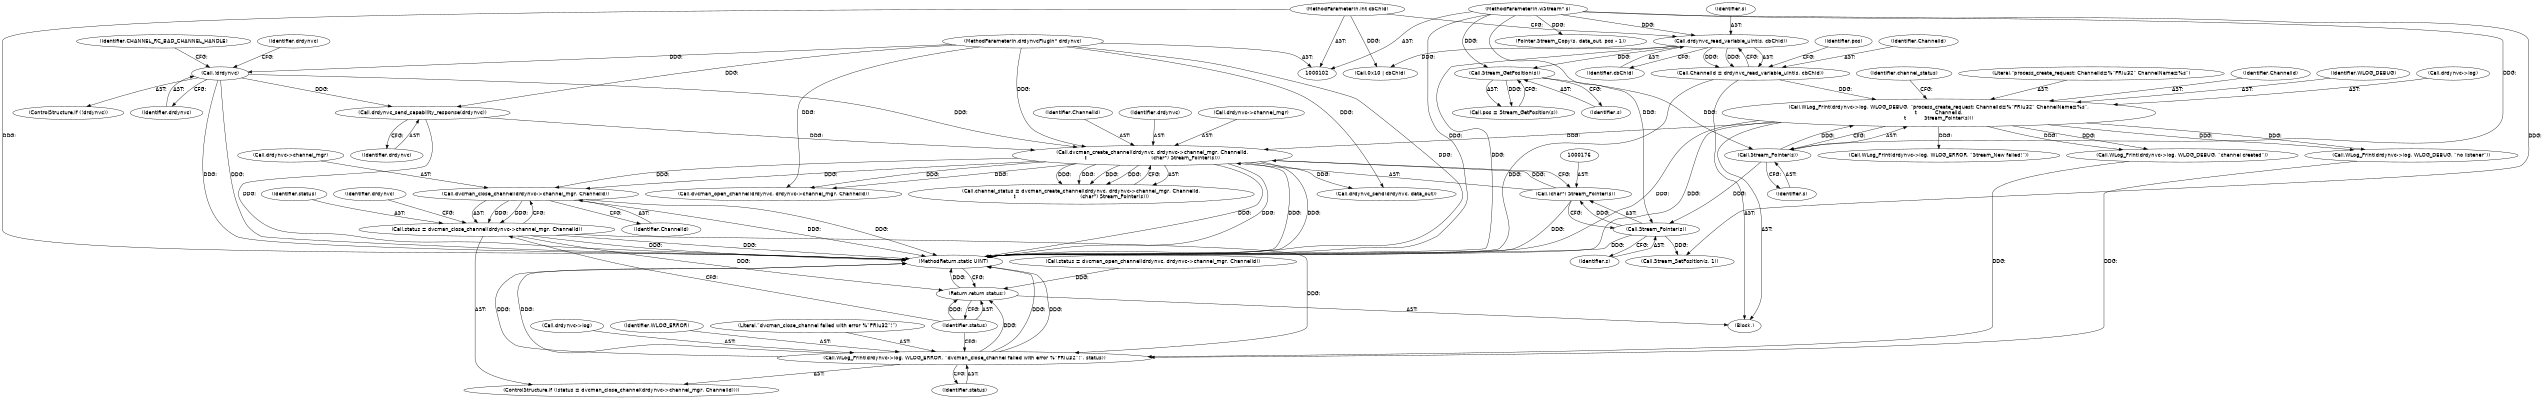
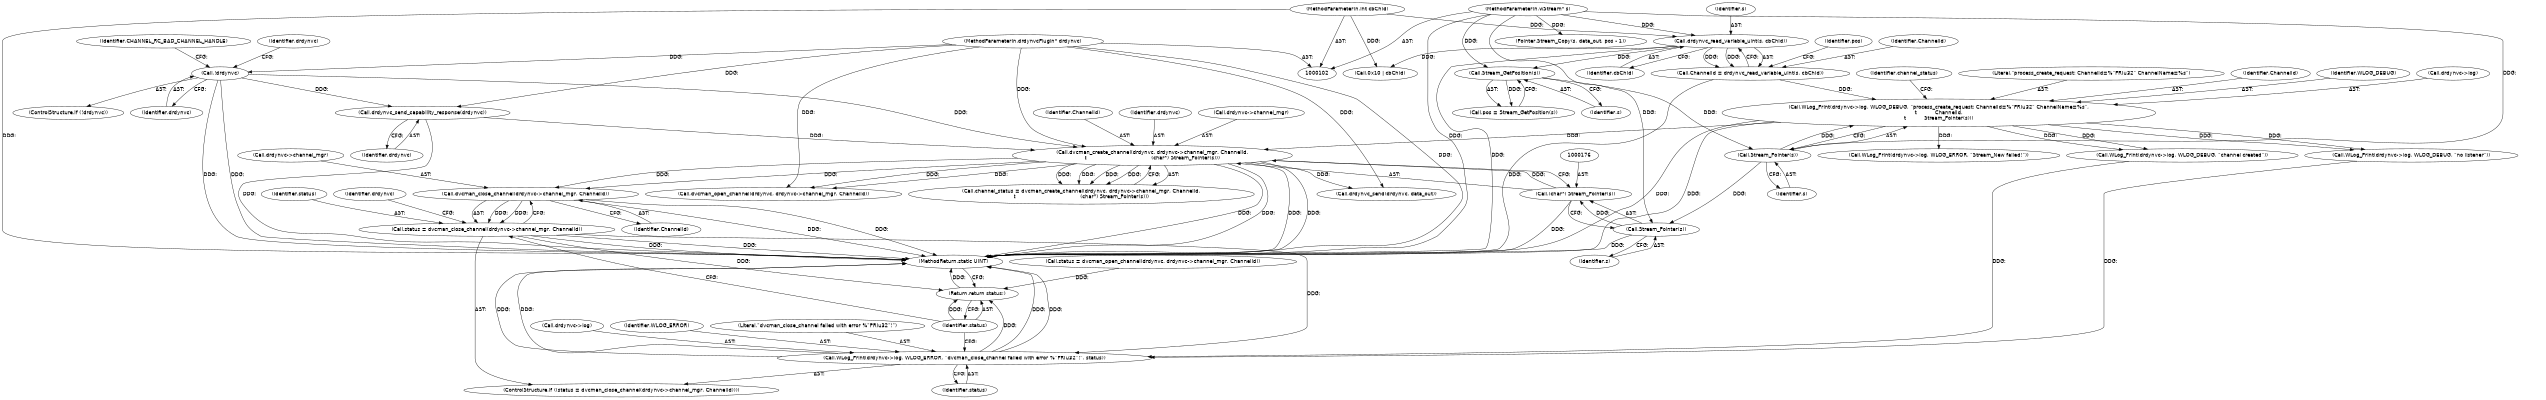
  digraph {
    fontname="DejaVu Sans"
    node [fontname="DejaVu Sans"]
    edge [fontname="DejaVu Sans"]
    n1 [label="(Call,dvcman_close_channel(drdynvc->channel_mgr, ChannelId))"]
    n2 [label="(Call,status = dvcman_close_channel(drdynvc->channel_mgr, ChannelId))"]
    n3 [label="(MethodReturn,static UINT)"]
    n4 [label="(Identifier,ChannelId)"]
    n5 [label="(Call,WLog_Print(drdynvc->log, WLOG_ERROR, \"dvcman_close_channel failed with error %\"PRIu32\"!\", status))"]
    n6 [label="(Return,return status;)"]
    n7 [label="(ControlStructure,if ((status = dvcman_close_channel(drdynvc->channel_mgr, ChannelId))))"]
    n8 [label="(Call,dvcman_create_channel(drdynvc, drdynvc->channel_mgr, ChannelId,\n\t                                       (char*) Stream_Pointer(s)))"]
    n9 [label="(Call,(char*) Stream_Pointer(s))"]
    n10 [label="(Call,channel_status = dvcman_create_channel(drdynvc, drdynvc->channel_mgr, ChannelId,\n\t                                       (char*) Stream_Pointer(s)))"]
    n11 [label="(Call,drdynvc_send(drdynvc, data_out))"]
    n12 [label="(Call,dvcman_open_channel(drdynvc, drdynvc->channel_mgr, ChannelId))"]
    n13 [label="(Call,Stream_Pointer(s))"]
    n14 [label="(Call,!drdynvc)"]
    n15 [label="(Call,drdynvc_send_capability_response(drdynvc))"]
    n16 [label="(ControlStructure,if (!drdynvc))"]
    n17 [label="(Identifier,drdynvc)"]
    n18 [label="(Identifier,drdynvc)"]
    n19 [label="(MethodParameterIn,drdynvcPlugin* drdynvc)"]
    1000102
    n21 [label="(Call,WLog_Print(drdynvc->log, WLOG_DEBUG, \"process_create_request: ChannelId=%\"PRIu32\" ChannelName=%s\",\n\t           ChannelId,\n\t           Stream_Pointer(s)))"]
    n22 [label="(Call,Stream_Pointer(s))"]
    n23 [label="(Call,WLog_Print(drdynvc->log, WLOG_ERROR, \"Stream_New failed!\"))"]
    n24 [label="(Call,WLog_Print(drdynvc->log, WLOG_DEBUG, \"channel created\"))"]
-   n25 [label="(Block,)"]
    n26 [label="(Call,WLog_Print(drdynvc->log, WLOG_DEBUG, \"no listener\"))"]
    n27 [label="(Identifier,s)"]
    n28 [label="(Call,ChannelId = drdynvc_read_variable_uint(s, cbChId))"]
    n29 [label="(Call,drdynvc_read_variable_uint(s, cbChId))"]
    n30 [label="(Call,Stream_GetPosition(s))"]
    n31 [label="(Call,0x10 | cbChId)"]
    n32 [label="(Identifier,cbChId)"]
    n33 [label="(Identifier,s)"]
    n34 [label="(Call,pos = Stream_GetPosition(s))"]
    n35 [label="(MethodParameterIn,wStream* s)"]
    n36 [label="(Pointer,Stream_Copy(s, data_out, pos - 1))"]
-   n37 [label="(Call,Stream_SetPosition(s, 1))"]
    n38 [label="(Identifier,s)"]
    n39 [label="(MethodParameterIn,int cbChId)"]
    n40 [label="(Identifier,status)"]
    n41 [label="(Identifier,status)"]
    n42 [label="(Identifier,pos)"]
    n43 [label="(Identifier,CHANNEL_RC_BAD_CHANNEL_HANDLE)"]
    n44 [label="(Call,drdynvc->channel_mgr)"]
    n45 [label="(Call,drdynvc->log)"]
    n46 [label="(Identifier,ChannelId)"]
    n47 [label="(Call,drdynvc->channel_mgr)"]
    n48 [label="(Identifier,WLOG_ERROR)"]
    n49 [label="(Literal,\"dvcman_close_channel failed with error %\"PRIu32\"!\")"]
    n50 [label="(Call,drdynvc->log)"]
    n51 [label="(Identifier,WLOG_DEBUG)"]
    n52 [label="(Call,status = dvcman_open_channel(drdynvc, drdynvc->channel_mgr, ChannelId))"]
    n53 [label="(Identifier,channel_status)"]
    n54 [label="(Literal,\"process_create_request: ChannelId=%\"PRIu32\" ChannelName=%s\")"]
    n55 [label="(Identifier,status)"]
    n56 [label="(Identifier,drdynvc)"]
    n57 [label="(Identifier,ChannelId)"]
    n58 [label="(Identifier,s)"]
    n59 [label="(Identifier,ChannelId)"]
    n60 [label="(Identifier,drdynvc)"]
    n61 [label="(Identifier,drdynvc)"]
    1000176
    n1 -> n2 [label="AST: "]
    n1 -> n2 [label="DDG: "]
    n1 -> n2 [label="DDG: "]
    n1 -> n3 [label="DDG: "]
    n1 -> n3 [label="DDG: "]
    n1 -> n4 [label="CFG: "]
    n2 -> n1 [label="CFG: "]
    n2 -> n3 [label="DDG: "]
    n2 -> n3 [label="DDG: "]
    n2 -> n5 [label="DDG: "]
    n2 -> n6 [label="DDG: "]
    n2 -> n7 [label="AST: "]
    n3 -> n6 [label="CFG: "]
    n4 -> n1 [label="AST: "]
    n5 -> n3 [label="DDG: "]
    n5 -> n3 [label="DDG: "]
    n5 -> n3 [label="DDG: "]
    n5 -> n3 [label="DDG: "]
    n5 -> n6 [label="DDG: "]
    n5 -> n7 [label="AST: "]
    n5 -> n40 [label="CFG: "]
    n6 -> n3 [label="DDG: "]
-   n6 -> n25 [label="AST: "]
    n6 -> n41 [label="CFG: "]
    n8 -> n1 [label="DDG: "]
    n8 -> n1 [label="DDG: "]
    n8 -> n3 [label="DDG: "]
    n8 -> n3 [label="DDG: "]
    n8 -> n3 [label="DDG: "]
    n8 -> n3 [label="DDG: "]
    n8 -> n9 [label="CFG: "]
    n8 -> n10 [label="AST: "]
    n8 -> n10 [label="DDG: "]
    n8 -> n10 [label="DDG: "]
    n8 -> n10 [label="DDG: "]
    n8 -> n10 [label="DDG: "]
    n8 -> n11 [label="DDG: "]
    n8 -> n12 [label="DDG: "]
    n8 -> n12 [label="DDG: "]
    n9 -> n3 [label="DDG: "]
    n9 -> n8 [label="AST: "]
    n9 -> n8 [label="DDG: "]
    n9 -> n13 [label="CFG: "]
    n10 -> n8 [label="CFG: "]
    n13 -> n3 [label="DDG: "]
    n13 -> n9 [label="AST: "]
    n13 -> n9 [label="DDG: "]
-   n13 -> n37 [label="DDG: "]
    n13 -> n38 [label="CFG: "]
    n14 -> n3 [label="DDG: "]
    n14 -> n3 [label="DDG: "]
    n14 -> n8 [label="DDG: "]
    n14 -> n15 [label="DDG: "]
    n14 -> n16 [label="AST: "]
    n14 -> n17 [label="CFG: "]
    n15 -> n3 [label="DDG: "]
    n15 -> n8 [label="DDG: "]
    n15 -> n18 [label="CFG: "]
    n17 -> n14 [label="AST: "]
    n18 -> n15 [label="AST: "]
    n19 -> n3 [label="DDG: "]
    n19 -> n8 [label="DDG: "]
    n19 -> n11 [label="DDG: "]
    n19 -> n12 [label="DDG: "]
    n19 -> n14 [label="DDG: "]
    n19 -> n15 [label="DDG: "]
    n19 -> 1000102 [label="AST: "]
    n21 -> n3 [label="DDG: "]
    n21 -> n3 [label="DDG: "]
    n21 -> n8 [label="DDG: "]
    n21 -> n22 [label="CFG: "]
    n21 -> n23 [label="DDG: "]
    n21 -> n24 [label="DDG: "]
    n21 -> n24 [label="DDG: "]
-   n21 -> n25 [label="AST: "]
    n21 -> n26 [label="DDG: "]
    n21 -> n26 [label="DDG: "]
    n22 -> n13 [label="DDG: "]
    n22 -> n21 [label="AST: "]
    n22 -> n21 [label="DDG: "]
    n22 -> n27 [label="CFG: "]
    n24 -> n5 [label="DDG: "]
    n26 -> n5 [label="DDG: "]
    n27 -> n22 [label="AST: "]
    n28 -> n3 [label="DDG: "]
    n28 -> n21 [label="DDG: "]
-   n28 -> n25 [label="AST: "]
    n28 -> n29 [label="CFG: "]
    n29 -> n3 [label="DDG: "]
    n29 -> n28 [label="AST: "]
    n29 -> n28 [label="DDG: "]
    n29 -> n28 [label="DDG: "]
    n29 -> n30 [label="DDG: "]
    n29 -> n31 [label="DDG: "]
    n29 -> n32 [label="CFG: "]
    n30 -> n22 [label="DDG: "]
    n30 -> n33 [label="CFG: "]
    n30 -> n34 [label="AST: "]
    n30 -> n34 [label="DDG: "]
    n32 -> n29 [label="AST: "]
    n33 -> n30 [label="AST: "]
    n34 -> n30 [label="CFG: "]
    n35 -> n3 [label="DDG: "]
    n35 -> n13 [label="DDG: "]
    n35 -> 1000102 [label="AST: "]
    n35 -> n22 [label="DDG: "]
    n35 -> n29 [label="DDG: "]
    n35 -> n30 [label="DDG: "]
    n35 -> n36 [label="DDG: "]
-   n35 -> n37 [label="DDG: "]
    n38 -> n13 [label="AST: "]
    n39 -> n3 [label="DDG: "]
    n39 -> 1000102 [label="AST: "]
-   n39 -> n29 [label="CFG: "]
+   n39 -> n29 [label="DDG: "]
    n39 -> n31 [label="DDG: "]
    n40 -> n5 [label="AST: "]
    n41 -> n2 [label="CFG: "]
    n41 -> n5 [label="CFG: "]
    n41 -> n6 [label="AST: "]
    n41 -> n6 [label="DDG: "]
    n42 -> n28 [label="CFG: "]
    n43 -> n14 [label="CFG: "]
    n44 -> n8 [label="AST: "]
    n45 -> n5 [label="AST: "]
    n46 -> n21 [label="AST: "]
    n47 -> n1 [label="AST: "]
    n48 -> n5 [label="AST: "]
    n49 -> n5 [label="AST: "]
    n50 -> n21 [label="AST: "]
    n51 -> n21 [label="AST: "]
    n52 -> n6 [label="DDG: "]
    n53 -> n21 [label="CFG: "]
    n54 -> n21 [label="AST: "]
    n55 -> n2 [label="AST: "]
    n56 -> n8 [label="AST: "]
    n57 -> n8 [label="AST: "]
    n58 -> n29 [label="AST: "]
    n59 -> n28 [label="AST: "]
    n60 -> n14 [label="CFG: "]
    n61 -> n2 [label="CFG: "]
    1000176 -> n9 [label="AST: "]
  }
